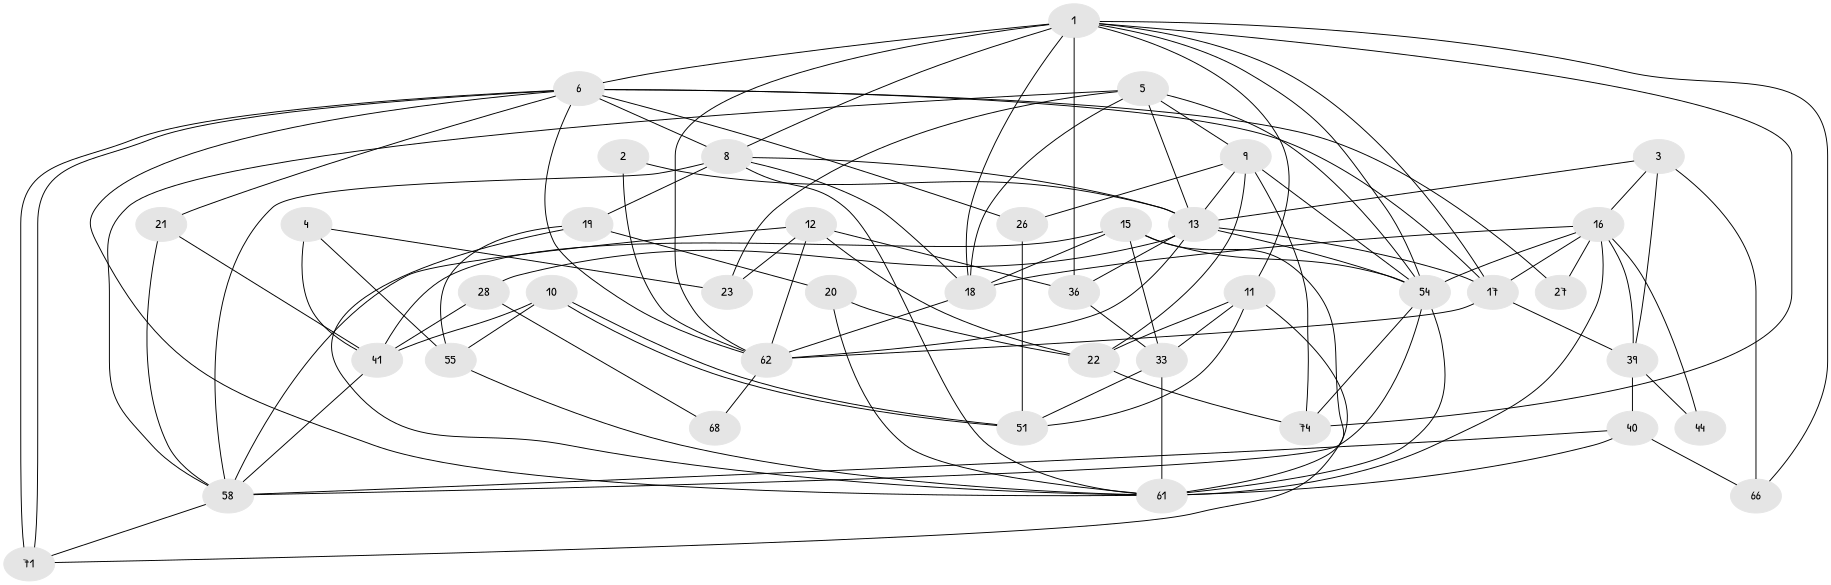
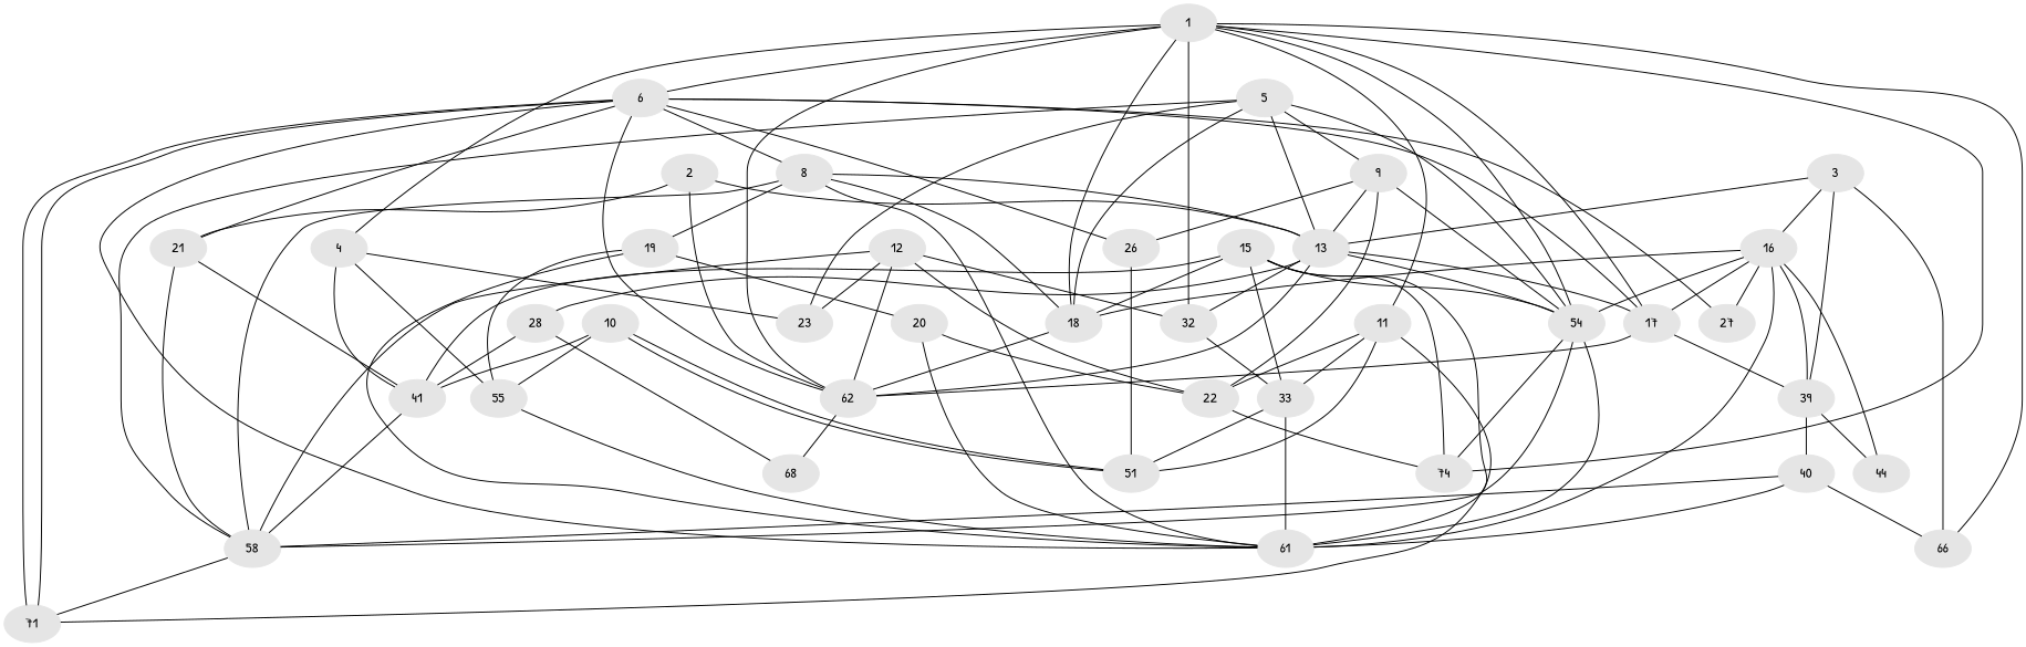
  graph {
    fontname="Patrick Hand"
    node [color=gray90 fontname="Patrick Hand" style=filled]
    edge [fontname="Patrick Hand"]
    1 [super="+29+42+52"]
    6 [super="+66+31"]
    8 [super="+38"]
    11 [super="+56"]
    17 [super="+49+70"]
    18 [super="+36+43"]
-   32 [label=36]
+   32
    54 [super="+78+59"]
    62 [super="+73"]
    74
    n11 [label=66]
    21
    26
    27
    61 [super="+69+77"]
    71
    13 [super="+67+14"]
    19 [super="+75"]
    58 [super="+80"]
    22 [super="+24"]
    51 [super="+64"]
    33
    39 [super="+46"]
    68
    2 [super="+72"]
    28
    41 [super="+47"]
    3 [super="+7"]
    16 [super="+35+53"]
    44 [super="+60"]
    40
    4
    23
    55
    5 [super="+34"]
    9 [super="+48+25"]
    20
    10 [super="+30"]
    12
    15 [super="+37"]
    1 -- 6
-   1 -- 8
+   1 -- 4
    1 -- 11
    1 -- 17
    1 -- 18 [weight=2]
    1 -- 32
    1 -- 54 [weight=2]
    1 -- 62
    1 -- 74
    1 -- n11
    6 -- 8
    6 -- 17 [weight=2]
    6 -- 62
    6 -- 21
    6 -- 26
    6 -- 27
    6 -- 61
    6 -- 71 [weight=2]
    6 -- 71
    8 -- 18
    8 -- 61
    8 -- 13
    8 -- 19
    8 -- 58
    11 -- 71
    11 -- 22
    11 -- 51
    11 -- 33
    17 -- 62
    17 -- 39 [weight=2]
    18 -- 62
    32 -- 33
    54 -- 74
    54 -- 61
    54 -- 58
    62 -- 68
    21 -- 58
    21 -- 41
    26 -- 51
    13 -- 17
    13 -- 32
    13 -- 54
    13 -- 62
    13 -- 28
    19 -- 61
    19 -- 55
    19 -- 20
    58 -- 71
    22 -- 74
    33 -- 61
    33 -- 51
    39 -- 44
    39 -- 40
    2 -- 62
+   2 -- 21
    2 -- 13
    28 -- 68
    28 -- 41
    41 -- 58
    3 -- n11
    3 -- 13
    3 -- 39
    3 -- 16
    16 -- 17
    16 -- 18 [weight=3]
    16 -- 54
    16 -- 27
    16 -- 61 [weight=2]
    16 -- 39
    16 -- 44 [weight=2]
    40 -- n11
    40 -- 61
    40 -- 58
    4 -- 41
    4 -- 23
    4 -- 55
    55 -- 61
    5 -- 18
    5 -- 54
    5 -- 13
    5 -- 58
    5 -- 23
    5 -- 9
    9 -- 54 [weight=2]
    9 -- 26
    9 -- 13
    9 -- 22
    20 -- 61
    20 -- 22
    10 -- 51
    10 -- 51
    10 -- 41
    10 -- 55
    12 -- 32
    12 -- 62
    12 -- 58
    12 -- 22
    12 -- 23
    15 -- 18
    15 -- 54 [weight=2]
-   9 -- 74
+   15 -- 74
    15 -- 61
    15 -- 33
    15 -- 41
  }
